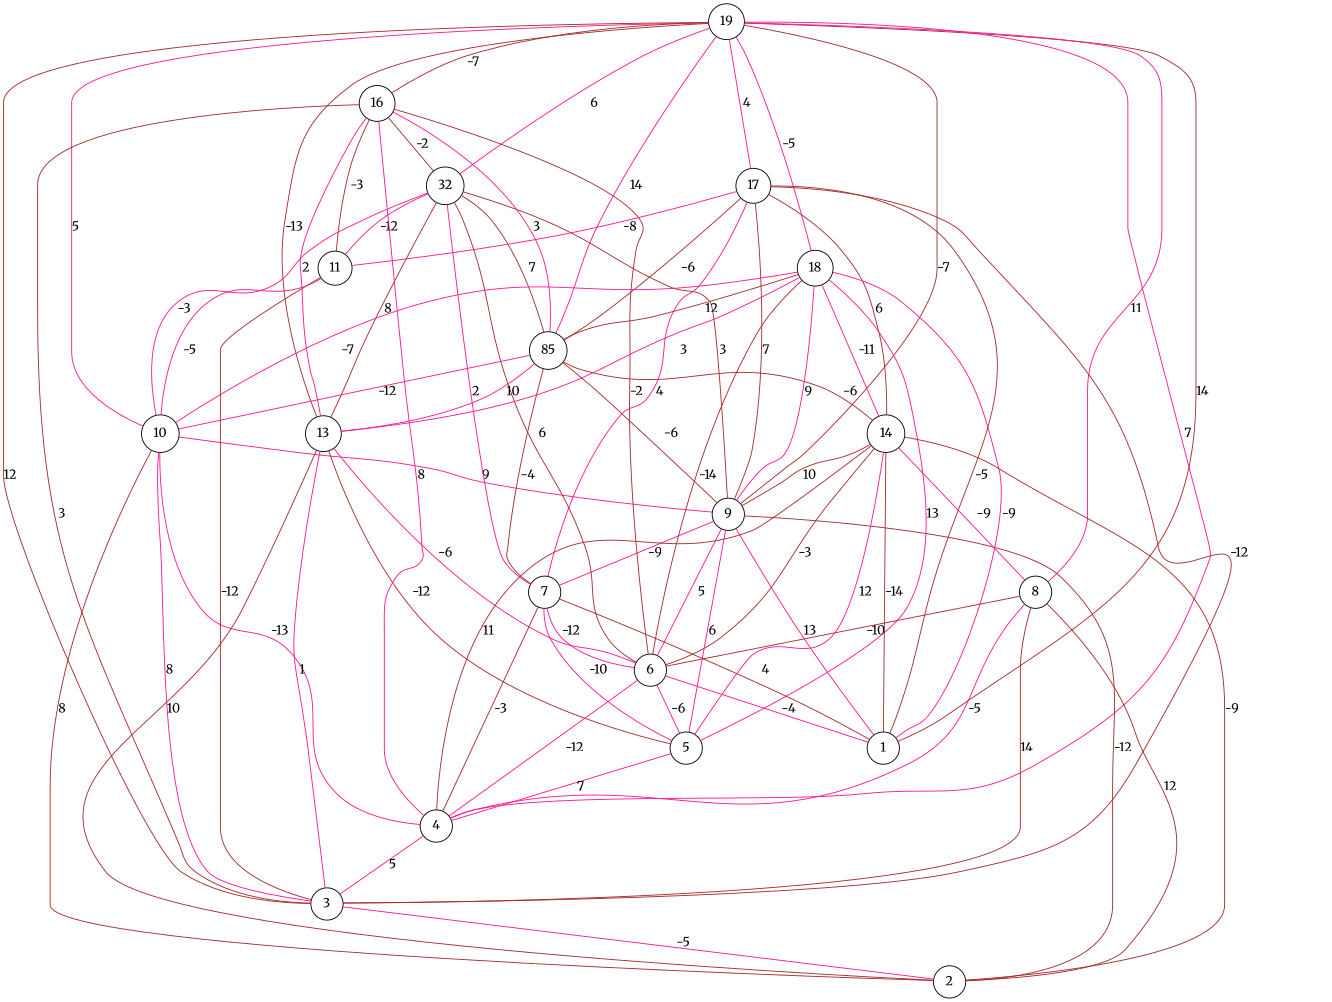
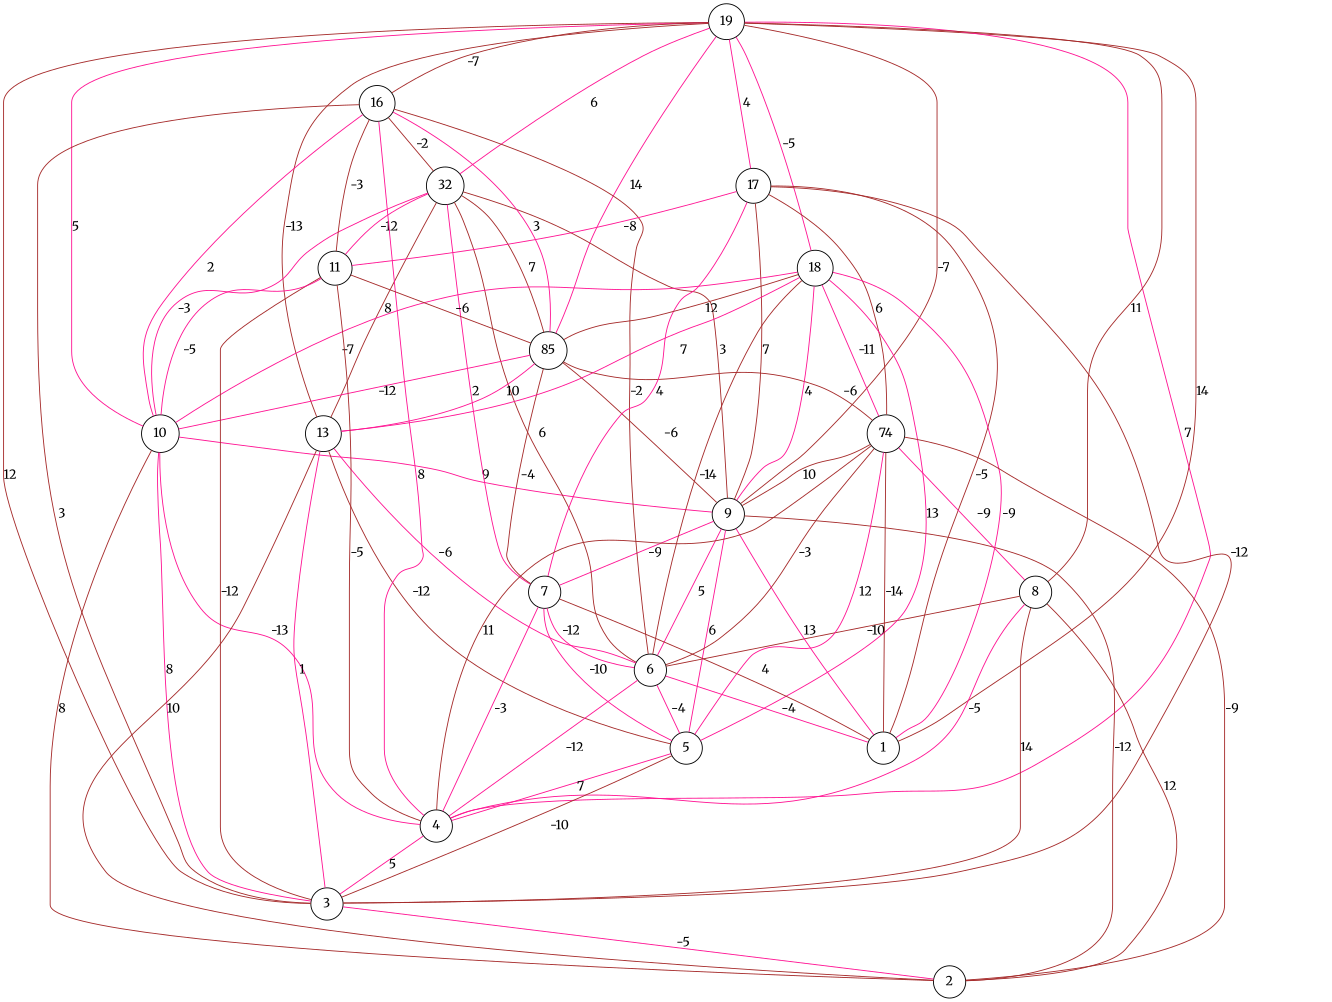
  graph {
    fontname=Merriweather
    node [fontname=Merriweather shape=circle]
    edge [color=deeppink fontname=Merriweather]
    19
    1
    3
    4
    8
    9
    10
    n8 [label=32]
    13
    n10 [label=85]
    16
    17
    18
    2
    6
    5
    7
    11
-   14
+   14 [label=74]
    19 -- 1 [color=brown label=14]
    19 -- 3 [color=brown label=12]
    19 -- 4 [label=7]
-   19 -- 8 [label=11]
+   19 -- 8 [color=brown label=11]
    19 -- 9 [color=brown label=-7]
    19 -- 10 [label=5]
    19 -- n8 [label=6]
    19 -- 13 [color=brown label=-13]
    19 -- n10 [label=14]
    19 -- 16 [color=brown label=-7]
    19 -- 17 [label=4]
    19 -- 18 [label=-5]
    3 -- 2 [label=-5]
    4 -- 3 [label=5]
    8 -- 3 [color=brown label=14]
    8 -- 4 [label=-5]
    8 -- 2 [color=brown label=12]
    8 -- 6 [color=brown label=-10]
    9 -- 1 [label=13]
    9 -- 2 [color=brown label=-12]
    9 -- 6 [label=5]
    9 -- 5 [label=6]
    9 -- 7 [label=-9]
    10 -- 3 [label=8]
    10 -- 4 [label=-13]
    10 -- 9 [label=9]
    10 -- 2 [color=brown label=8]
    n8 -- 9 [color=brown label=3]
    n8 -- 10 [label=-3]
    n8 -- 6 [color=brown label=6]
    n8 -- 7 [label=2]
    n8 -- 11 [label=-12]
    13 -- 3 [label=1]
    13 -- n8 [color=brown label=8]
    13 -- 2 [color=brown label=10]
    13 -- 6 [label=-6]
    13 -- 5 [color=brown label=-12]
    n10 -- 9 [color=brown label=-6]
    n10 -- 10 [label=-12]
    n10 -- n8 [color=brown label=7]
    n10 -- 13 [label=10]
    n10 -- 7 [color=brown label=-4]
    n10 -- 14 [color=brown label=-6]
    16 -- 3 [color=brown label=3]
    16 -- 4 [label=8]
-   16 -- 13 [label=2]
+   16 -- 10 [label=2]
    16 -- n8 [color=brown label=-2]
    16 -- n10 [label=3]
    16 -- 6 [color=brown label=-2]
    16 -- 11 [color=brown label=-3]
    17 -- 1 [color=brown label=-5]
    17 -- 3 [color=brown label=-12]
    17 -- 9 [color=brown label=7]
-   17 -- n10 [color=brown label=-6]
+   11 -- n10 [color=brown label=-6]
    17 -- 7 [label=4]
    17 -- 11 [label=-8]
    17 -- 14 [color=brown label=6]
    18 -- 1 [label=-9]
-   18 -- 9 [label=9]
+   18 -- 9 [label=4]
    18 -- 10 [label=-7]
-   18 -- 13 [label=3]
+   18 -- 13 [label=7]
    18 -- n10 [color=brown label=12]
    18 -- 6 [color=brown label=-14]
    18 -- 5 [label=13]
    18 -- 14 [label=-11]
    6 -- 1 [label=-4]
    6 -- 4 [label=-12]
-   6 -- 5 [label=-6]
+   6 -- 5 [label=-4]
+   5 -- 3 [color=brown label=-10]
    5 -- 4 [label=7]
    7 -- 1 [color=brown label=4]
-   7 -- 4 [color=brown label=-3]
+   7 -- 4 [label=-3]
    7 -- 6 [label=-12]
    7 -- 5 [label=-10]
    11 -- 3 [color=brown label=-12]
+   11 -- 4 [color=brown label=-5]
    11 -- 10 [label=-5]
    14 -- 1 [color=brown label=-14]
    14 -- 4 [color=brown label=11]
    14 -- 8 [label=-9]
    14 -- 9 [color=brown label=10]
    14 -- 2 [color=brown label=-9]
    14 -- 6 [color=brown label=-3]
    14 -- 5 [label=12]
  }
